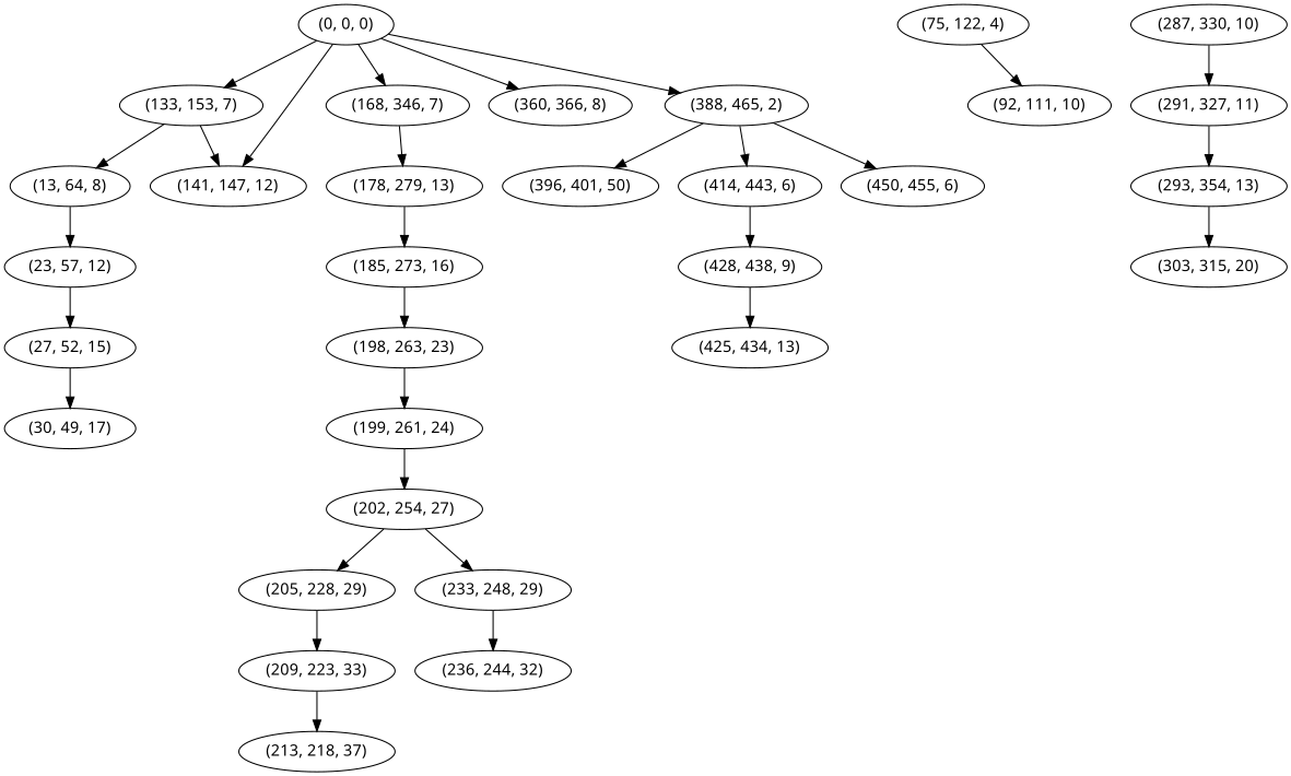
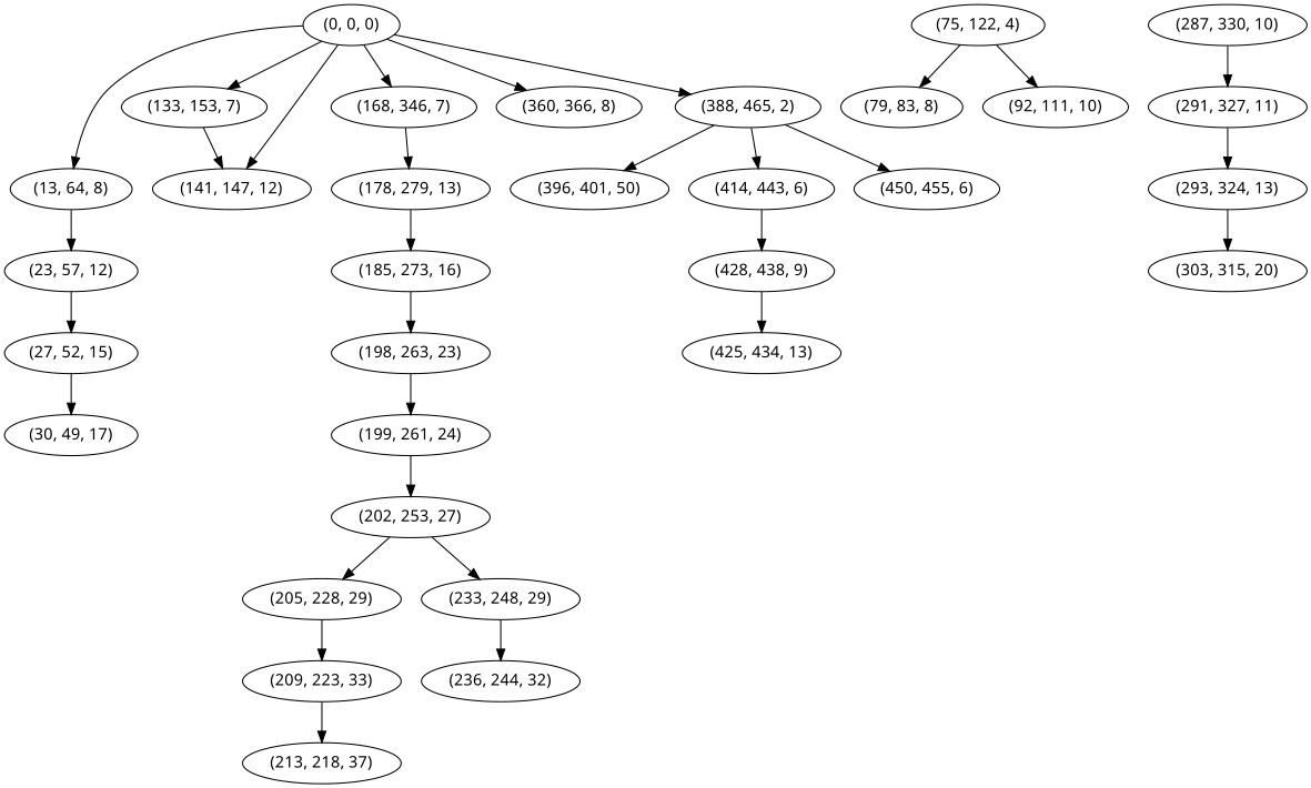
  digraph {
    fontname="Noto Sans"
    node [fontname="Noto Sans"]
    edge [fontname="Noto Sans"]
    "(0, 0, 0)"
    "(13, 64, 8)"
    "(133, 153, 7)"
    "(168, 346, 7)"
    "(360, 366, 8)"
    "(388, 465, 2)"
    "(141, 147, 12)"
    "(23, 57, 12)"
    "(75, 122, 4)"
+   "(79, 83, 8)"
    "(92, 111, 10)"
    "(178, 279, 13)"
    n13 [label="(396, 401, 50)"]
    "(414, 443, 6)"
    "(450, 455, 6)"
    "(27, 52, 15)"
    "(30, 49, 17)"
    "(185, 273, 16)"
    "(287, 330, 10)"
    "(291, 327, 11)"
    "(198, 263, 23)"
    "(199, 261, 24)"
-   "(202, 254, 27)"
+   "(202, 254, 27)" [label="(202, 253, 27)"]
    "(205, 228, 29)"
    "(233, 248, 29)"
    "(209, 223, 33)"
    "(236, 244, 32)"
    "(213, 218, 37)"
-   "(293, 324, 13)" [label="(293, 354, 13)"]
+   "(293, 324, 13)"
    "(303, 315, 20)"
    n31 [label="(428, 438, 9)"]
    "(425, 434, 13)"
-   "(133, 153, 7)" -> "(13, 64, 8)"
+   "(0, 0, 0)" -> "(13, 64, 8)"
    "(0, 0, 0)" -> "(133, 153, 7)"
    "(0, 0, 0)" -> "(168, 346, 7)"
    "(0, 0, 0)" -> "(360, 366, 8)"
    "(0, 0, 0)" -> "(388, 465, 2)"
    "(0, 0, 0)" -> "(141, 147, 12)"
    "(13, 64, 8)" -> "(23, 57, 12)"
    "(133, 153, 7)" -> "(141, 147, 12)"
    "(168, 346, 7)" -> "(178, 279, 13)"
    "(388, 465, 2)" -> n13
    "(388, 465, 2)" -> "(414, 443, 6)"
    "(388, 465, 2)" -> "(450, 455, 6)"
    "(23, 57, 12)" -> "(27, 52, 15)"
+   "(75, 122, 4)" -> "(79, 83, 8)"
    "(75, 122, 4)" -> "(92, 111, 10)"
    "(178, 279, 13)" -> "(185, 273, 16)"
    "(414, 443, 6)" -> n31
    "(27, 52, 15)" -> "(30, 49, 17)"
    "(185, 273, 16)" -> "(198, 263, 23)"
    "(287, 330, 10)" -> "(291, 327, 11)"
    "(291, 327, 11)" -> "(293, 324, 13)"
    "(198, 263, 23)" -> "(199, 261, 24)"
    "(199, 261, 24)" -> "(202, 254, 27)"
    "(202, 254, 27)" -> "(205, 228, 29)"
    "(202, 254, 27)" -> "(233, 248, 29)"
    "(205, 228, 29)" -> "(209, 223, 33)"
    "(233, 248, 29)" -> "(236, 244, 32)"
    "(209, 223, 33)" -> "(213, 218, 37)"
    "(293, 324, 13)" -> "(303, 315, 20)"
    n31 -> "(425, 434, 13)"
  }
